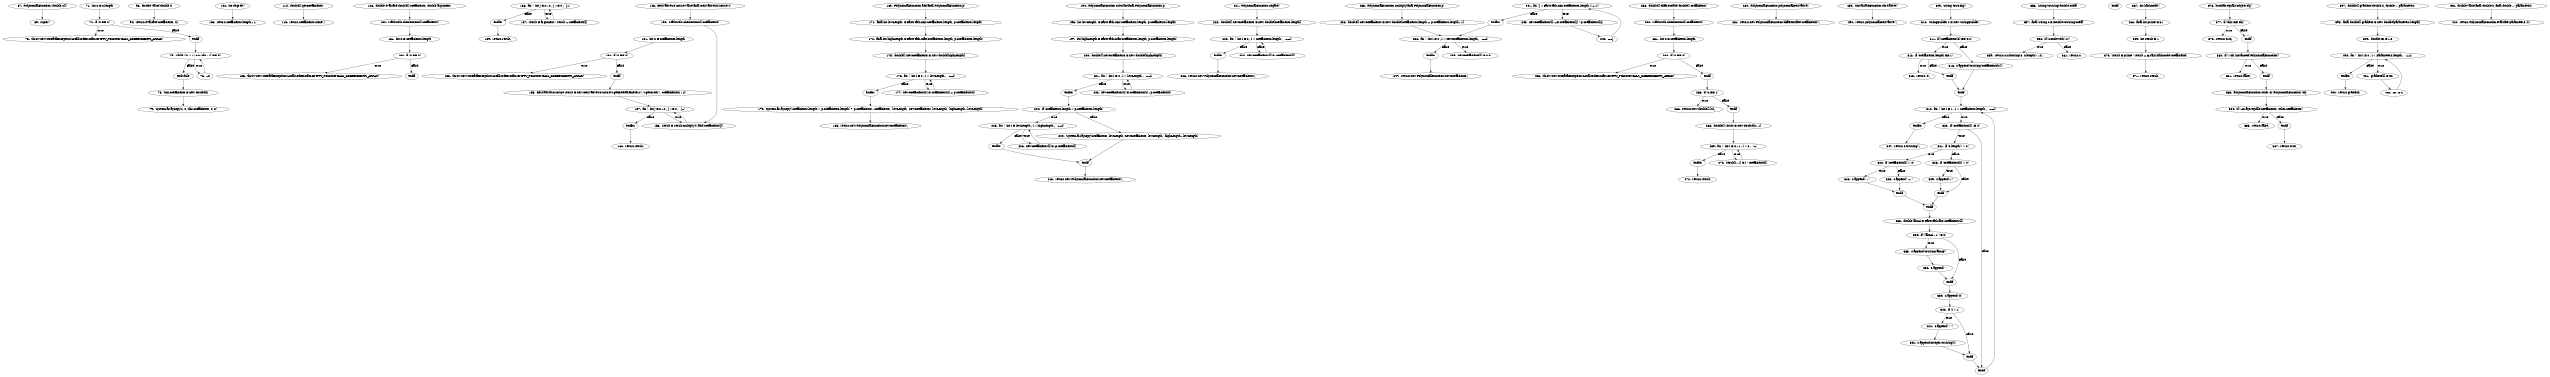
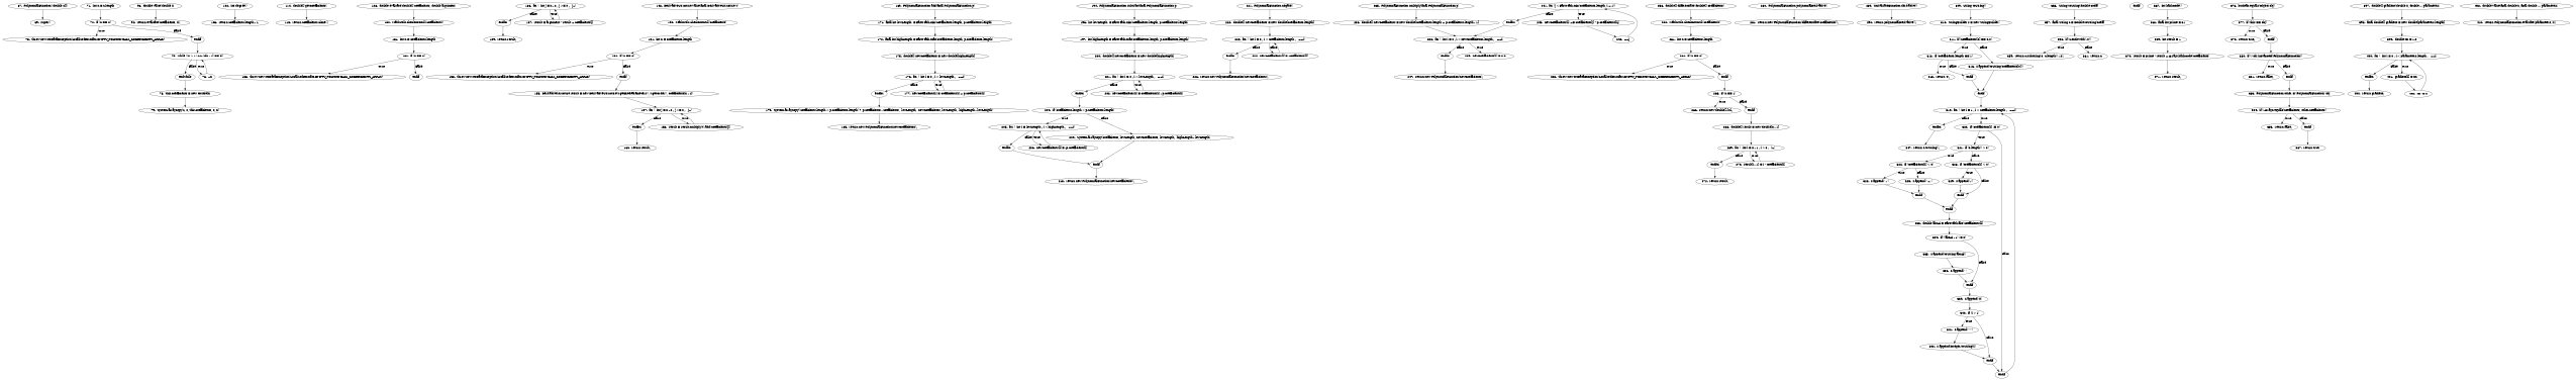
  digraph {
    n1 [label="67:  PolynomialFunction (double c[])"]
    n2 [label="69:  super()"]
    n3 [label="71:  int n = c.length"]
    n4 [label="72:  if (n == 0)"]
    n5 [label="73:  throw new NoDataException(LocalizedFormats.EMPTY_POLYNOMIALS_COEFFICIENTS_ARRAY)"]
    n6 [label=endif]
    n7 [label="75:  while ((n > 1) && (c[n - 1] == 0))"]
    n8 [label=endwhile]
    n9 [label="76:  --n"]
    n10 [label="78:  this.coefficients = new double[n]"]
    n11 [label="79:  System.arraycopy(c, 0, this.coefficients, 0, n)"]
    n12 [label="93:  double value(double x)"]
    n13 [label="94:  return evaluate(coefficients, x);"]
    n14 [label="102:  int degree()"]
    n15 [label="103:  return coefficients.length - 1;"]
    n16 [label="114:  double[] getCoefficients()"]
    n17 [label="115:  return coefficients.clone();"]
    n18 [label="128:  double evaluate(double[] coefficients, double argument)"]
    n19 [label="130:  MathUtils.checkNotNull(coefficients)"]
    n20 [label="131:  int n = coefficients.length"]
    n21 [label="132:  if (n == 0)"]
    n22 [label="133:  throw new NoDataException(LocalizedFormats.EMPTY_POLYNOMIALS_COEFFICIENTS_ARRAY)"]
    n23 [label=endif]
    n24 [label="136:  for (  int j = n - 2 ; j >= 0 ;   j--)"]
    n25 [label=endfor]
    n26 [label="137:  result = argument * result + coefficients[j]"]
    n27 [label="139:  return result;"]
    n28 [label="148:  DerivativeStructure value(final DerivativeStructure t)"]
    n29 [label="150:  MathUtils.checkNotNull(coefficients)"]
    n30 [label="151:  int n = coefficients.length"]
    n31 [label="152:  if (n == 0)"]
    n32 [label="153:  throw new NoDataException(LocalizedFormats.EMPTY_POLYNOMIALS_COEFFICIENTS_ARRAY)"]
    n33 [label=endif]
    n34 [label="155:  DerivativeStructure result = new DerivativeStructure(t.getFreeParameters(), t.getOrder(), coefficients[n - 1])"]
    n35 [label="157:  for (  int j = n - 2 ; j >= 0 ;   j--)"]
    n36 [label=endfor]
    n37 [label="158:  result = result.multiply(t).add(coefficients[j])"]
    n38 [label="160:  return result;"]
    n39 [label="169:  PolynomialFunction add(final PolynomialFunction p)"]
    n40 [label="171:  final int lowLength  = FastMath.min(coefficients.length, p.coefficients.length)"]
    n41 [label="172:  final int highLength = FastMath.max(coefficients.length, p.coefficients.length)"]
    n42 [label="175:  double[] newCoefficients = new double[highLength]"]
    n43 [label="176:  for (  int i = 0 ; i < lowLength ;   ++i)"]
    n44 [label=endfor]
    n45 [label="177:  newCoefficients[i] = coefficients[i] + p.coefficients[i]"]
    n46 [label="179:  System.arraycopy((coefficients.length < p.coefficients.length) ?  p.coefficients : coefficients,  lowLength,  newCoefficients, lowLength,  highLength - lowLength)"]
    n47 [label="185:  return new PolynomialFunction(newCoefficients);"]
    n48 [label="194:  PolynomialFunction subtract(final PolynomialFunction p)"]
    n49 [label="196:  int lowLength  = FastMath.min(coefficients.length, p.coefficients.length)"]
    n50 [label="197:  int highLength = FastMath.max(coefficients.length, p.coefficients.length)"]
    n51 [label="200:  double[] newCoefficients = new double[highLength]"]
    n52 [label="201:  for (  int i = 0 ; i < lowLength ;   ++i)"]
    n53 [label=endfor]
    n54 [label="202:  newCoefficients[i] = coefficients[i] - p.coefficients[i]"]
    n55 [label="204:  if (coefficients.length < p.coefficients.length)"]
    n56 [label="205:  for (  int i = lowLength ; i < highLength ;   ++i)"]
    n57 [label="209:  System.arraycopy(coefficients, lowLength, newCoefficients, lowLength,  highLength - lowLength)"]
    n58 [label=endfor]
    n59 [label="206:  newCoefficients[i] = -p.coefficients[i]"]
    n60 [label=endif]
    n61 [label="213:  return new PolynomialFunction(newCoefficients);"]
    n62 [label="221:  PolynomialFunction negate()"]
    n63 [label="222:  double[] newCoefficients = new double[coefficients.length]"]
    n64 [label="223:  for (  int i = 0 ; i < coefficients.length ;   ++i)"]
    n65 [label=endfor]
    n66 [label="224:  newCoefficients[i] = -coefficients[i]"]
    n67 [label="226:  return new PolynomialFunction(newCoefficients);"]
    n68 [label="235:  PolynomialFunction multiply(final PolynomialFunction p)"]
    n69 [label="236:  double[] newCoefficients = new double[coefficients.length + p.coefficients.length - 1]"]
    n70 [label="238:  for (  int i = 0 ; i < newCoefficients.length ;   ++i)"]
    n71 [label=endfor]
    n72 [label="239:  newCoefficients[i] = 0.0"]
    n73 [label="247:  return new PolynomialFunction(newCoefficients);"]
    n74 [label="241:  for (j < FastMath.min(coefficients.length, i + 1))"]
    n75 [label=endfor]
    n76 [label="243:  newCoefficients[i] += coefficients[j] * p.coefficients[i-j]"]
    n77 [label="242:  ++j"]
    n78 [label="258:  double[] differentiate(double[] coefficients)"]
    n79 [label="260:  MathUtils.checkNotNull(coefficients)"]
    n80 [label="261:  int n = coefficients.length"]
    n81 [label="262:  if (n == 0)"]
    n82 [label="263:  throw new NoDataException(LocalizedFormats.EMPTY_POLYNOMIALS_COEFFICIENTS_ARRAY)"]
    n83 [label=endif]
    n84 [label="265:  if (n == 1)"]
    n85 [label="266:  return new double[]{0};"]
    n86 [label=endif]
    n87 [label="268:  double[] result = new double[n - 1]"]
    n88 [label="269:  for (  int i = n - 1 ; i > 0 ;   i--)"]
    n89 [label=endfor]
    n90 [label="270:  result[i - 1] = i * coefficients[i]"]
    n91 [label="272:  return result;"]
    n92 [label="280:  PolynomialFunction polynomialDerivative()"]
    n93 [label="281:  return new PolynomialFunction(differentiate(coefficients));"]
    n94 [label="289:  UnivariateFunction derivative()"]
    n95 [label="290:  return polynomialDerivative();"]
    n96 [label="309:  String toString()"]
    n97 [label="310:  StringBuilder s = new StringBuilder()"]
    n98 [label="311:  if (coefficients[0] == 0.0)"]
    n99 [label="312:  if (coefficients.length == 1)"]
    n100 [label="316:  s.append(toString(coefficients[0]))"]
    n101 [label="313:  return '0';"]
    n102 [label=endif]
    n103 [label=endif]
    n104 [label="319:  for (  int i = 1 ; i < coefficients.length ;   ++i)"]
    n105 [label=endfor]
    n106 [label="320:  if (coefficients[i] != 0)"]
    n107 [label="347:  return s.toString();"]
    n108 [label="321:  if (s.length() > 0)"]
    n109 [label=endif]
    n110 [label="322:  if (coefficients[i] < 0)"]
    n111 [label="328:  if (coefficients[i] < 0)"]
    n112 [label="323:  s.append(' - ')"]
    n113 [label="325:  s.append(' + ')"]
    n114 [label="329:  s.append('-')"]
    n115 [label=endif]
    n116 [label=endif]
    n117 [label=endif]
    n118 [label="333:  double absAi = FastMath.abs(coefficients[i])"]
    n119 [label="334:  if ((absAi - 1) != 0)"]
    n120 [label="335:  s.append(toString(absAi))"]
    n121 [label=endif]
    n122 [label="336:  s.append(' ')"]
    n123 [label="339:  s.append('x')"]
    n124 [label="340:  if (i > 1)"]
    n125 [label="341:  s.append('^')"]
    n126 [label=endif]
    n127 [label="342:  s.append(Integer.toString(i))"]
    n128 [label="356:  String toString(double coeff)"]
    n129 [label="357:  final String c = Double.toString(coeff)"]
    n130 [label="358:  if (c.endsWith('.0'))"]
    n131 [label="359:  return c.substring(0, c.length() - 2);"]
    n132 [label="361:  return c;"]
    n133 [label=endif]
    n134 [label="367:  int hashCode()"]
    n135 [label="368:  final int prime = 31"]
    n136 [label="369:  int result = 1"]
    n137 [label="370:  result = prime * result + Arrays.hashCode(coefficients)"]
    n138 [label="371:  return result;"]
    n139 [label="376:  boolean equals(Object obj)"]
    n140 [label="377:  if (this == obj)"]
    n141 [label="378:  return true;"]
    n142 [label=endif]
    n143 [label="380:  if (!(obj instanceof PolynomialFunction))"]
    n144 [label="381:  return false;"]
    n145 [label=endif]
    n146 [label="383:  PolynomialFunction other = (PolynomialFunction) obj"]
    n147 [label="384:  if (!Arrays.equals(coefficients, other.coefficients))"]
    n148 [label="385:  return false;"]
    n149 [label=endif]
    n150 [label="387:  return true;"]
    n151 [label="397:  double[] gradient(double x, double ... parameters)"]
    n152 [label="398:  final double[] gradient = new double[parameters.length]"]
    n153 [label="399:  double xn = 1.0"]
    n154 [label="400:  for (  int i = 0 ; i < parameters.length ;   ++i)"]
    n155 [label=endfor]
    n156 [label="401:  gradient[i] = xn"]
    n157 [label="404:  return gradient;"]
    n158 [label="402:  xn *= x"]
    n159 [label="408:  double value(final double x, final double ... parameters)"]
    n160 [label="410:  return PolynomialFunction.evaluate(parameters, x);"]
    n1 -> n2
    n3 -> n4
    n4 -> n5 [label=True]
    n4 -> n6 [label=False]
    n6 -> n7
    n7 -> n8 [label=False]
    n7 -> n9 [label=True]
    n8 -> n10
    n9 -> n7
    n10 -> n11
    n12 -> n13
    n14 -> n15
    n16 -> n17
    n18 -> n19
    n19 -> n20
    n20 -> n21
    n21 -> n22 [label=True]
    n21 -> n23 [label=False]
    n24 -> n25 [label=False]
    n24 -> n26 [label=True]
    n25 -> n27
    n26 -> n24
    n28 -> n29
-   n29 -> n37
+   n29 -> n30
    n30 -> n31
    n31 -> n32 [label=True]
    n31 -> n33 [label=False]
    n33 -> n34
    n34 -> n35
    n35 -> n36 [label=False]
    n35 -> n37 [label=True]
    n36 -> n38
    n37 -> n35
    n39 -> n40
    n40 -> n41
    n41 -> n42
    n42 -> n43
    n43 -> n44 [label=False]
    n43 -> n45 [label=True]
    n44 -> n46
    n45 -> n43
    n46 -> n47
    n48 -> n49
    n49 -> n50
    n50 -> n51
    n51 -> n52
    n52 -> n53 [label=False]
    n52 -> n54 [label=True]
    n53 -> n55
    n54 -> n52
    n55 -> n56 [label=True]
    n55 -> n57 [label=False]
    n56 -> n58 [label=False]
    n56 -> n59 [label=True]
    n57 -> n60
    n58 -> n60
    n59 -> n56
    n60 -> n61
    n62 -> n63
    n63 -> n64
    n64 -> n65 [label=False]
    n64 -> n66 [label=False]
    n65 -> n67
    n66 -> n64
    n68 -> n69
    n69 -> n70
    n70 -> n71 [label=False]
    n70 -> n72 [label=True]
    n71 -> n73
    n74 -> n75 [label=False]
    n74 -> n76 [label=True]
    n75 -> n70
    n76 -> n77
    n77 -> n74
    n78 -> n79
    n79 -> n80
    n80 -> n81
    n81 -> n82 [label=True]
    n81 -> n83 [label=False]
    n83 -> n84
    n84 -> n85 [label=True]
    n84 -> n86 [label=False]
    n86 -> n87
    n87 -> n88
    n88 -> n89 [label=False]
    n88 -> n90 [label=True]
    n89 -> n91
    n90 -> n88
    n92 -> n93
    n94 -> n95
    n96 -> n97
    n97 -> n98
    n98 -> n99 [label=True]
    n98 -> n100 [label=False]
    n99 -> n101 [label=True]
    n99 -> n102 [label=False]
    n100 -> n103
    n102 -> n103
    n103 -> n104
    n104 -> n105 [label=False]
    n104 -> n106 [label=True]
    n105 -> n107
    n106 -> n108 [label=True]
    n106 -> n109 [label=False]
    n108 -> n110 [label=True]
    n108 -> n111 [label=False]
    n109 -> n104
    n110 -> n112 [label=True]
    n110 -> n113 [label=False]
    n111 -> n114 [label=True]
    n111 -> n115 [label=False]
    n112 -> n116
    n113 -> n116
    n114 -> n115
    n115 -> n117
    n116 -> n117
    n117 -> n118
    n118 -> n119
-   n119 -> n120 [label=True]
    n119 -> n121 [label=False]
    n120 -> n122
    n121 -> n123
    n122 -> n121
    n123 -> n124
    n124 -> n125 [label=True]
    n124 -> n126 [label=False]
    n125 -> n127
    n126 -> n109
    n127 -> n126
    n128 -> n129
    n129 -> n130
    n130 -> n131 [label=True]
    n130 -> n132 [label=False]
    n134 -> n135
    n135 -> n136
    n136 -> n137
    n137 -> n138
    n139 -> n140
    n140 -> n141 [label=True]
    n140 -> n142 [label=False]
    n142 -> n143
    n143 -> n144 [label=True]
    n143 -> n145 [label=False]
    n145 -> n146
    n146 -> n147
    n147 -> n148 [label=True]
    n147 -> n149 [label=False]
    n149 -> n150
    n151 -> n152
    n152 -> n153
    n153 -> n154
    n154 -> n155 [label=False]
    n154 -> n156 [label=True]
    n155 -> n157
    n156 -> n158
    n158 -> n154
    n159 -> n160
  }
